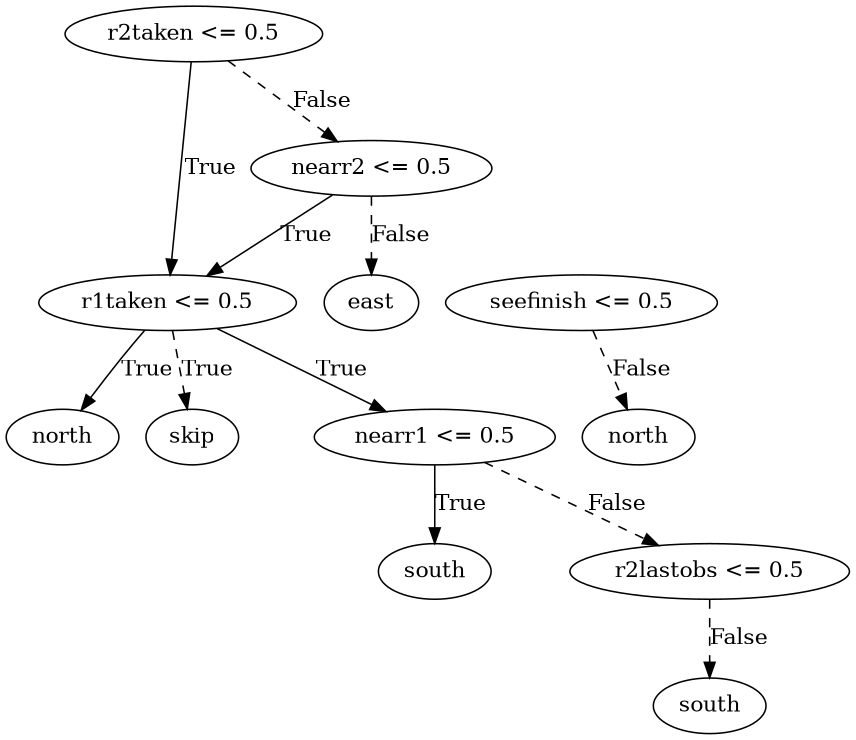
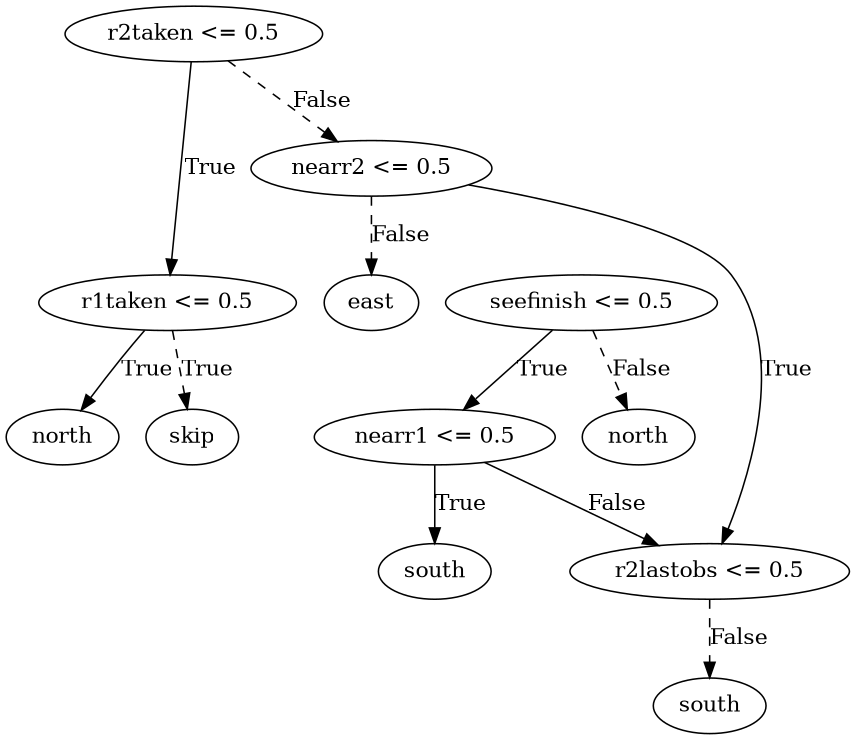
  digraph {
    edge [style=dashed]
    n1 [label="r2taken <= 0.5"]
    n2 [label="nearr2 <= 0.5"]
    n3 [label="r1taken <= 0.5"]
    n4 [label="seefinish <= 0.5"]
    n5 [label="nearr1 <= 0.5"]
    n6 [label=north]
    n7 [label=east]
    n8 [label=south]
    n9 [label="r2lastobs <= 0.5"]
    n10 [label=south]
    n11 [label=north]
    n12 [label=skip]
    n1 -> n2 [label=False]
    n1 -> n3 [label=True style=""]
-   n2 -> n3 [label=True style=""]
+   n2 -> n9 [label=True style=""]
    n2 -> n7 [label=False]
    n3 -> n11 [label=True style=""]
    n3 -> n12 [label=True]
-   n3 -> n5 [label=True style=""]
+   n4 -> n5 [label=True style=""]
    n4 -> n6 [label=False]
    n5 -> n8 [label=True style=""]
-   n5 -> n9 [label=False]
+   n5 -> n9 [label=False style=solid]
    n9 -> n10 [label=False]
  }
